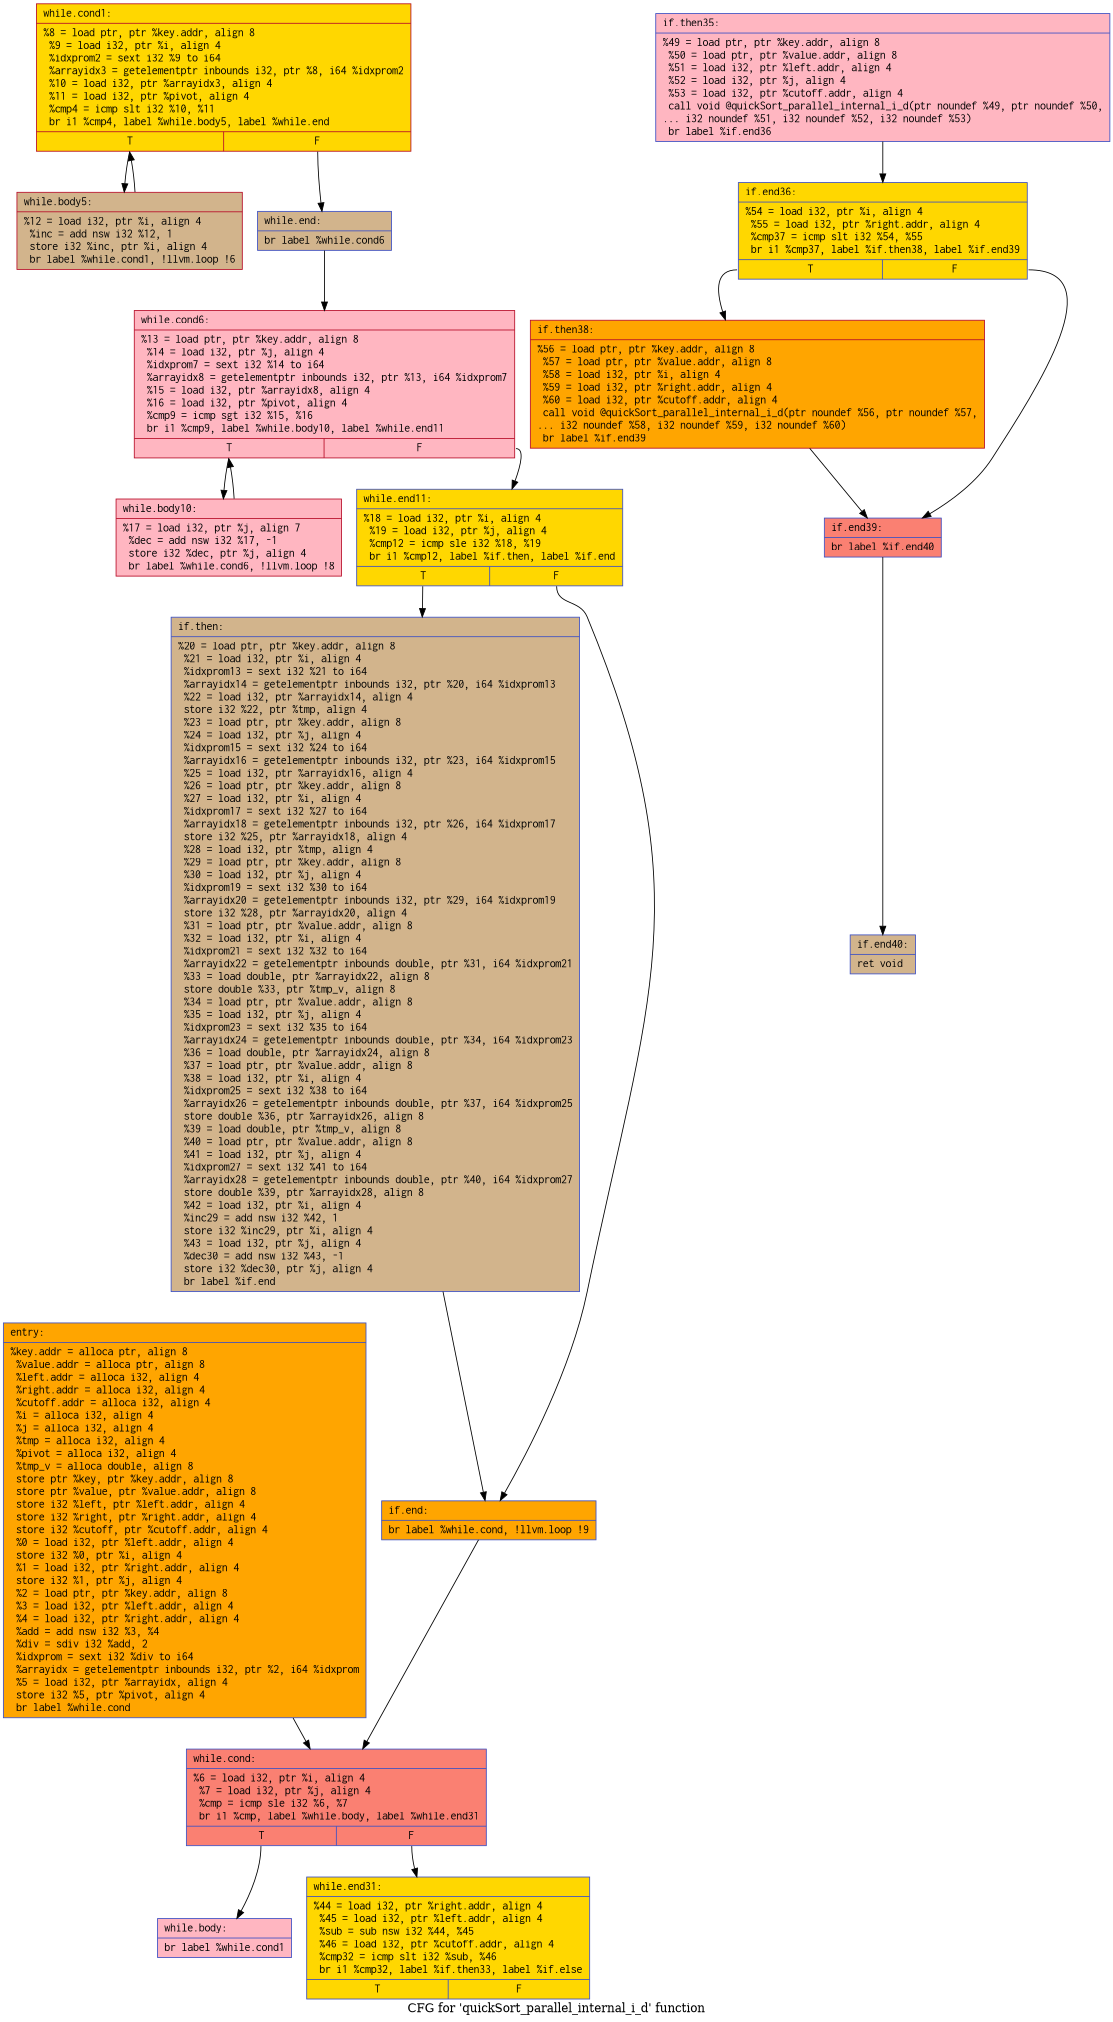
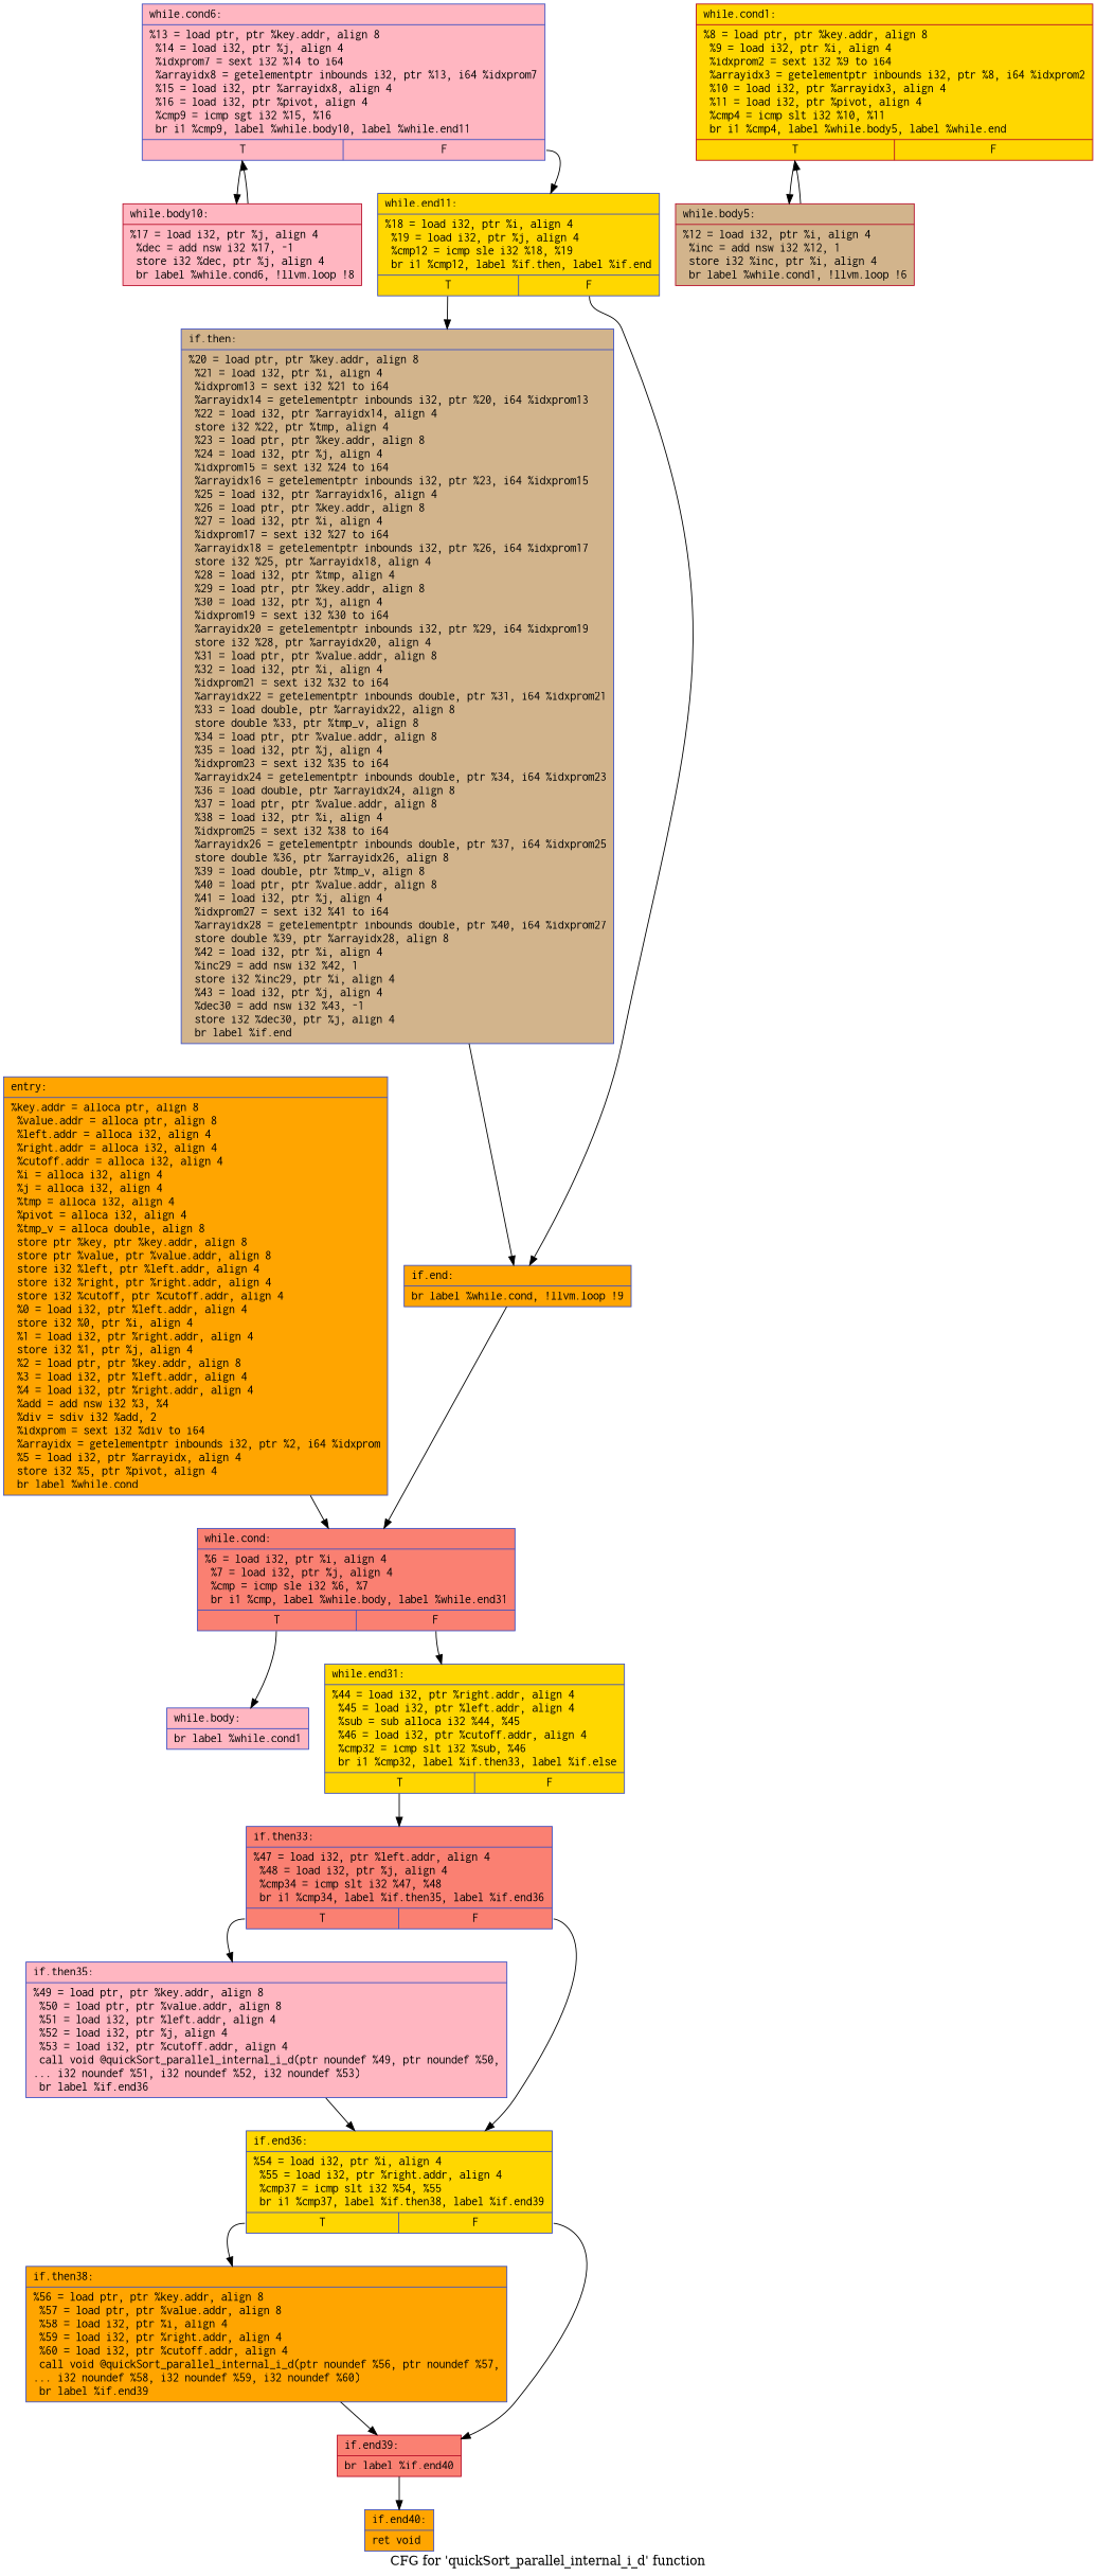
  digraph {
    label="CFG for 'quickSort_parallel_internal_i_d' function"
    node [color="#3d50c3ff" fillcolor=lightpink fontname=Courier shape=record style=filled]
    n1 [fillcolor=orange label="{entry:\l|  %key.addr = alloca ptr, align 8\l  %value.addr = alloca ptr, align 8\l  %left.addr = alloca i32, align 4\l  %right.addr = alloca i32, align 4\l  %cutoff.addr = alloca i32, align 4\l  %i = alloca i32, align 4\l  %j = alloca i32, align 4\l  %tmp = alloca i32, align 4\l  %pivot = alloca i32, align 4\l  %tmp_v = alloca double, align 8\l  store ptr %key, ptr %key.addr, align 8\l  store ptr %value, ptr %value.addr, align 8\l  store i32 %left, ptr %left.addr, align 4\l  store i32 %right, ptr %right.addr, align 4\l  store i32 %cutoff, ptr %cutoff.addr, align 4\l  %0 = load i32, ptr %left.addr, align 4\l  store i32 %0, ptr %i, align 4\l  %1 = load i32, ptr %right.addr, align 4\l  store i32 %1, ptr %j, align 4\l  %2 = load ptr, ptr %key.addr, align 8\l  %3 = load i32, ptr %left.addr, align 4\l  %4 = load i32, ptr %right.addr, align 4\l  %add = add nsw i32 %3, %4\l  %div = sdiv i32 %add, 2\l  %idxprom = sext i32 %div to i64\l  %arrayidx = getelementptr inbounds i32, ptr %2, i64 %idxprom\l  %5 = load i32, ptr %arrayidx, align 4\l  store i32 %5, ptr %pivot, align 4\l  br label %while.cond\l}"]
    n2 [fillcolor=salmon label="{while.cond:\l|  %6 = load i32, ptr %i, align 4\l  %7 = load i32, ptr %j, align 4\l  %cmp = icmp sle i32 %6, %7\l  br i1 %cmp, label %while.body, label %while.end31\l|{<s0>T|<s1>F}}"]
    n3 [label="{while.body:\l|  br label %while.cond1\l}"]
-   n4 [fillcolor=gold label="{while.end31:\l|  %44 = load i32, ptr %right.addr, align 4\l  %45 = load i32, ptr %left.addr, align 4\l  %sub = sub nsw i32 %44, %45\l  %46 = load i32, ptr %cutoff.addr, align 4\l  %cmp32 = icmp slt i32 %sub, %46\l  br i1 %cmp32, label %if.then33, label %if.else\l|{<s0>T|<s1>F}}"]
+   n4 [fillcolor=gold label="{while.end31:\l|  %44 = load i32, ptr %right.addr, align 4\l  %45 = load i32, ptr %left.addr, align 4\l  %sub = sub alloca i32 %44, %45\l  %46 = load i32, ptr %cutoff.addr, align 4\l  %cmp32 = icmp slt i32 %sub, %46\l  br i1 %cmp32, label %if.then33, label %if.else\l|{<s0>T|<s1>F}}"]
+   n5 [fillcolor=salmon label="{if.then33:\l|  %47 = load i32, ptr %left.addr, align 4\l  %48 = load i32, ptr %j, align 4\l  %cmp34 = icmp slt i32 %47, %48\l  br i1 %cmp34, label %if.then35, label %if.end36\l|{<s0>T|<s1>F}}"]
    n6 [color="#b70d28ff" fillcolor=gold label="{while.cond1:\l|  %8 = load ptr, ptr %key.addr, align 8\l  %9 = load i32, ptr %i, align 4\l  %idxprom2 = sext i32 %9 to i64\l  %arrayidx3 = getelementptr inbounds i32, ptr %8, i64 %idxprom2\l  %10 = load i32, ptr %arrayidx3, align 4\l  %11 = load i32, ptr %pivot, align 4\l  %cmp4 = icmp slt i32 %10, %11\l  br i1 %cmp4, label %while.body5, label %while.end\l|{<s0>T|<s1>F}}"]
    n7 [color="#b70d28ff" fillcolor=tan label="{while.body5:\l|  %12 = load i32, ptr %i, align 4\l  %inc = add nsw i32 %12, 1\l  store i32 %inc, ptr %i, align 4\l  br label %while.cond1, !llvm.loop !6\l}"]
-   n8 [fillcolor=tan label="{while.end:\l|  br label %while.cond6\l}"]
    n9 [label="{if.then35:\l|  %49 = load ptr, ptr %key.addr, align 8\l  %50 = load ptr, ptr %value.addr, align 8\l  %51 = load i32, ptr %left.addr, align 4\l  %52 = load i32, ptr %j, align 4\l  %53 = load i32, ptr %cutoff.addr, align 4\l  call void @quickSort_parallel_internal_i_d(ptr noundef %49, ptr noundef %50,\l... i32 noundef %51, i32 noundef %52, i32 noundef %53)\l  br label %if.end36\l}"]
    n10 [fillcolor=gold label="{if.end36:\l|  %54 = load i32, ptr %i, align 4\l  %55 = load i32, ptr %right.addr, align 4\l  %cmp37 = icmp slt i32 %54, %55\l  br i1 %cmp37, label %if.then38, label %if.end39\l|{<s0>T|<s1>F}}"]
-   n11 [color="#b70d28ff" label="{while.cond6:\l|  %13 = load ptr, ptr %key.addr, align 8\l  %14 = load i32, ptr %j, align 4\l  %idxprom7 = sext i32 %14 to i64\l  %arrayidx8 = getelementptr inbounds i32, ptr %13, i64 %idxprom7\l  %15 = load i32, ptr %arrayidx8, align 4\l  %16 = load i32, ptr %pivot, align 4\l  %cmp9 = icmp sgt i32 %15, %16\l  br i1 %cmp9, label %while.body10, label %while.end11\l|{<s0>T|<s1>F}}"]
-   n12 [color="#b70d28ff" label="{while.body10:\l|  %17 = load i32, ptr %j, align 7\l  %dec = add nsw i32 %17, -1\l  store i32 %dec, ptr %j, align 4\l  br label %while.cond6, !llvm.loop !8\l}"]
+   n11 [label="{while.cond6:\l|  %13 = load ptr, ptr %key.addr, align 8\l  %14 = load i32, ptr %j, align 4\l  %idxprom7 = sext i32 %14 to i64\l  %arrayidx8 = getelementptr inbounds i32, ptr %13, i64 %idxprom7\l  %15 = load i32, ptr %arrayidx8, align 4\l  %16 = load i32, ptr %pivot, align 4\l  %cmp9 = icmp sgt i32 %15, %16\l  br i1 %cmp9, label %while.body10, label %while.end11\l|{<s0>T|<s1>F}}"]
+   n12 [color="#b70d28ff" label="{while.body10:\l|  %17 = load i32, ptr %j, align 4\l  %dec = add nsw i32 %17, -1\l  store i32 %dec, ptr %j, align 4\l  br label %while.cond6, !llvm.loop !8\l}"]
    n13 [fillcolor=gold label="{while.end11:\l|  %18 = load i32, ptr %i, align 4\l  %19 = load i32, ptr %j, align 4\l  %cmp12 = icmp sle i32 %18, %19\l  br i1 %cmp12, label %if.then, label %if.end\l|{<s0>T|<s1>F}}"]
    n14 [fillcolor=tan label="{if.then:\l|  %20 = load ptr, ptr %key.addr, align 8\l  %21 = load i32, ptr %i, align 4\l  %idxprom13 = sext i32 %21 to i64\l  %arrayidx14 = getelementptr inbounds i32, ptr %20, i64 %idxprom13\l  %22 = load i32, ptr %arrayidx14, align 4\l  store i32 %22, ptr %tmp, align 4\l  %23 = load ptr, ptr %key.addr, align 8\l  %24 = load i32, ptr %j, align 4\l  %idxprom15 = sext i32 %24 to i64\l  %arrayidx16 = getelementptr inbounds i32, ptr %23, i64 %idxprom15\l  %25 = load i32, ptr %arrayidx16, align 4\l  %26 = load ptr, ptr %key.addr, align 8\l  %27 = load i32, ptr %i, align 4\l  %idxprom17 = sext i32 %27 to i64\l  %arrayidx18 = getelementptr inbounds i32, ptr %26, i64 %idxprom17\l  store i32 %25, ptr %arrayidx18, align 4\l  %28 = load i32, ptr %tmp, align 4\l  %29 = load ptr, ptr %key.addr, align 8\l  %30 = load i32, ptr %j, align 4\l  %idxprom19 = sext i32 %30 to i64\l  %arrayidx20 = getelementptr inbounds i32, ptr %29, i64 %idxprom19\l  store i32 %28, ptr %arrayidx20, align 4\l  %31 = load ptr, ptr %value.addr, align 8\l  %32 = load i32, ptr %i, align 4\l  %idxprom21 = sext i32 %32 to i64\l  %arrayidx22 = getelementptr inbounds double, ptr %31, i64 %idxprom21\l  %33 = load double, ptr %arrayidx22, align 8\l  store double %33, ptr %tmp_v, align 8\l  %34 = load ptr, ptr %value.addr, align 8\l  %35 = load i32, ptr %j, align 4\l  %idxprom23 = sext i32 %35 to i64\l  %arrayidx24 = getelementptr inbounds double, ptr %34, i64 %idxprom23\l  %36 = load double, ptr %arrayidx24, align 8\l  %37 = load ptr, ptr %value.addr, align 8\l  %38 = load i32, ptr %i, align 4\l  %idxprom25 = sext i32 %38 to i64\l  %arrayidx26 = getelementptr inbounds double, ptr %37, i64 %idxprom25\l  store double %36, ptr %arrayidx26, align 8\l  %39 = load double, ptr %tmp_v, align 8\l  %40 = load ptr, ptr %value.addr, align 8\l  %41 = load i32, ptr %j, align 4\l  %idxprom27 = sext i32 %41 to i64\l  %arrayidx28 = getelementptr inbounds double, ptr %40, i64 %idxprom27\l  store double %39, ptr %arrayidx28, align 8\l  %42 = load i32, ptr %i, align 4\l  %inc29 = add nsw i32 %42, 1\l  store i32 %inc29, ptr %i, align 4\l  %43 = load i32, ptr %j, align 4\l  %dec30 = add nsw i32 %43, -1\l  store i32 %dec30, ptr %j, align 4\l  br label %if.end\l}"]
    n15 [fillcolor=orange label="{if.end:\l|  br label %while.cond, !llvm.loop !9\l}"]
-   n16 [color="#b70d28ff" fillcolor=orange label="{if.then38:\l|  %56 = load ptr, ptr %key.addr, align 8\l  %57 = load ptr, ptr %value.addr, align 8\l  %58 = load i32, ptr %i, align 4\l  %59 = load i32, ptr %right.addr, align 4\l  %60 = load i32, ptr %cutoff.addr, align 4\l  call void @quickSort_parallel_internal_i_d(ptr noundef %56, ptr noundef %57,\l... i32 noundef %58, i32 noundef %59, i32 noundef %60)\l  br label %if.end39\l}"]
-   n17 [fillcolor=salmon label="{if.end39:\l|  br label %if.end40\l}"]
-   n18 [fillcolor=tan label="{if.end40:\l|  ret void\l}"]
+   n16 [fillcolor=orange label="{if.then38:\l|  %56 = load ptr, ptr %key.addr, align 8\l  %57 = load ptr, ptr %value.addr, align 8\l  %58 = load i32, ptr %i, align 4\l  %59 = load i32, ptr %right.addr, align 4\l  %60 = load i32, ptr %cutoff.addr, align 4\l  call void @quickSort_parallel_internal_i_d(ptr noundef %56, ptr noundef %57,\l... i32 noundef %58, i32 noundef %59, i32 noundef %60)\l  br label %if.end39\l}"]
+   n17 [color="#b70d28ff" fillcolor=salmon label="{if.end39:\l|  br label %if.end40\l}"]
+   n18 [fillcolor=orange label="{if.end40:\l|  ret void\l}"]
    n1 -> n2
    n2 -> n3 [tailport=s0]
    n2 -> n4 [tailport=s1]
+   n4 -> n5 [tailport=s0]
+   n5 -> n9 [tailport=s0]
+   n5 -> n10 [tailport=s1]
    n6 -> n7 [tailport=s0]
-   n6 -> n8 [tailport=s1]
    n7 -> n6
-   n8 -> n11
    n9 -> n10
    n10 -> n16 [tailport=s0]
    n10 -> n17 [tailport=s1]
    n11 -> n12 [tailport=s0]
    n11 -> n13 [tailport=s1]
    n12 -> n11
    n13 -> n14 [tailport=s0]
    n13 -> n15 [tailport=s1]
    n14 -> n15
    n15 -> n2
    n16 -> n17
    n17 -> n18
  }
